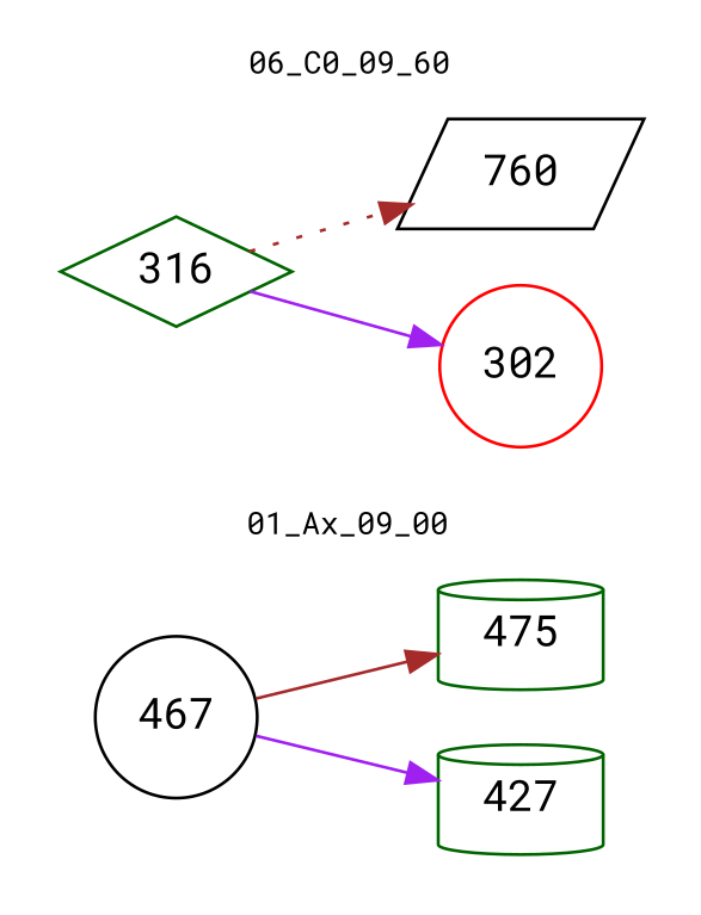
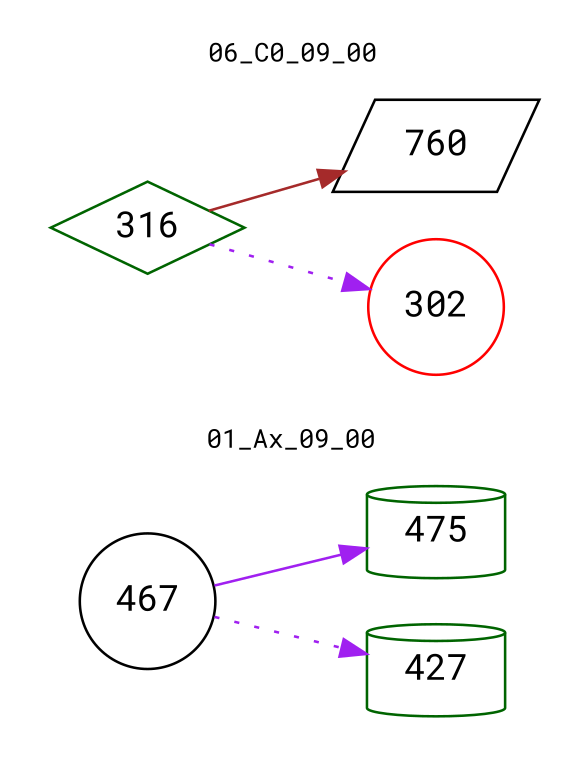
  digraph {
    fontname="Roboto Mono"
    rankdir=LR
    node [color=darkgreen fontname="Roboto Mono" shape=circle]
    edge [color=purple fontname="Roboto Mono" style=dotted]
    n1 [color=black label=467]
    n2 [label=427 shape=cylinder]
    n3 [label=475 shape=cylinder]
    n4 [label=316 shape=diamond]
    n5 [color=red label=302]
    n6 [color=black label=760 shape=parallelogram]
    subgraph cluster_1 {
      color=white
      fontsize=10
      label="01_Ax_09_00"
      n1
      n2
      n3
    }
    subgraph cluster_2 {
      color=white
      fontsize=10
-     label="06_C0_09_60"
+     label="06_C0_09_00"
      n4
      n5
      n6
    }
-   n1 -> n2 [style=solid]
-   n1 -> n3 [color=brown style=solid]
-   n4 -> n5 [style=solid]
-   n4 -> n6 [color=brown]
+   n1 -> n2
+   n1 -> n3 [style=solid]
+   n4 -> n5
+   n4 -> n6 [color=brown style=solid]
  }
